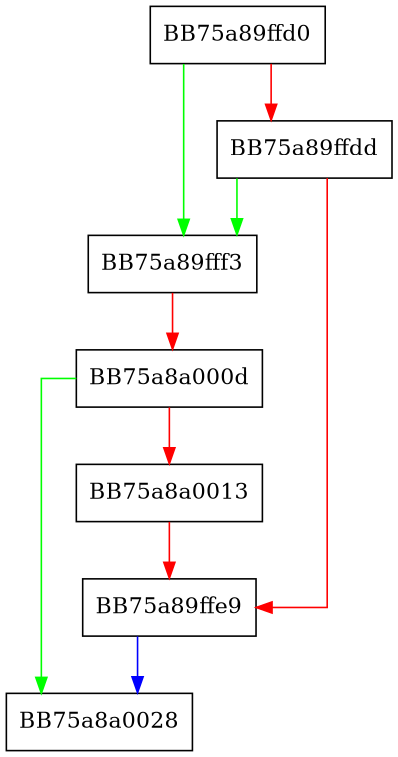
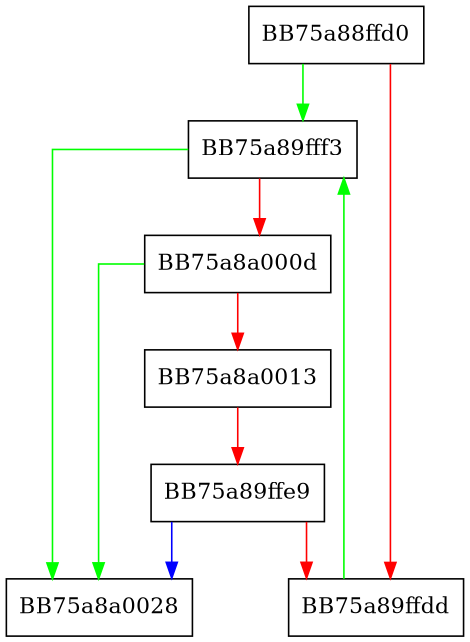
  digraph {
    splines=ortho
    node [shape=box]
    edge [color=red]
-   BB75a89ffd0
+   BB75a89ffd0 [label=BB75a88ffd0]
    BB75a89fff3
    BB75a89ffdd
    BB75a8a0028
    BB75a8a000d
    BB75a89ffe9
    BB75a8a0013
    BB75a89ffd0 -> BB75a89fff3 [color=green]
    BB75a89ffd0 -> BB75a89ffdd
+   BB75a89fff3 -> BB75a8a0028 [color=green]
    BB75a89fff3 -> BB75a8a000d
    BB75a89ffdd -> BB75a89fff3 [color=green]
-   BB75a89ffdd -> BB75a89ffe9
+   BB75a89ffe9 -> BB75a89ffdd
    BB75a8a000d -> BB75a8a0028 [color=green]
    BB75a8a000d -> BB75a8a0013
    BB75a89ffe9 -> BB75a8a0028 [color=blue]
    BB75a8a0013 -> BB75a89ffe9
  }
